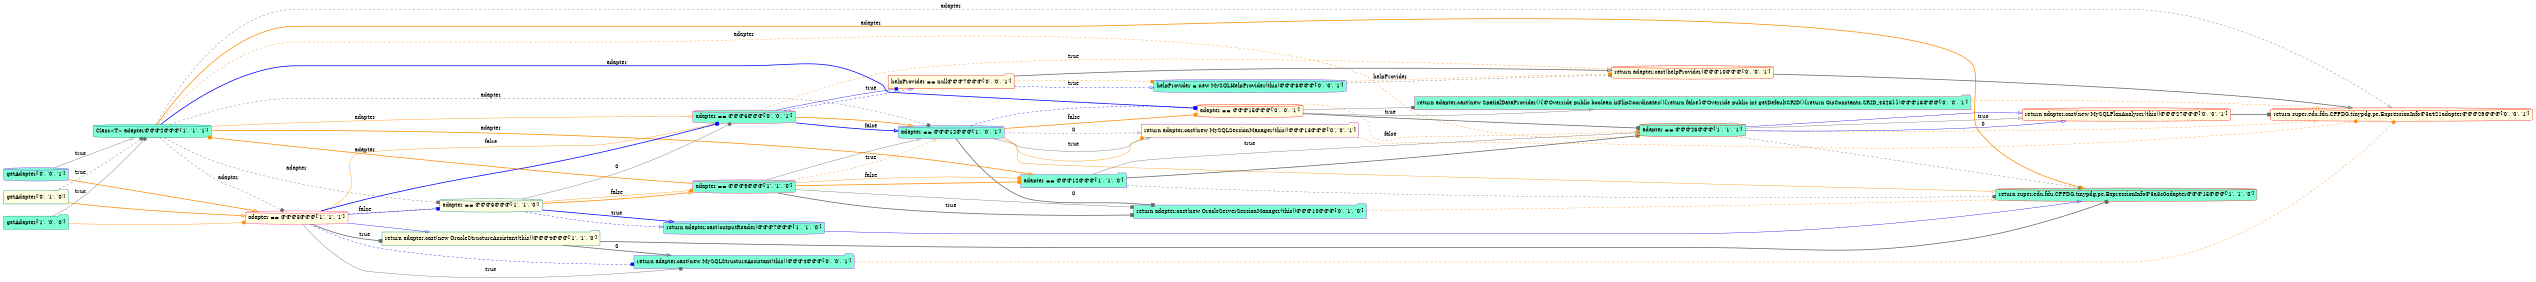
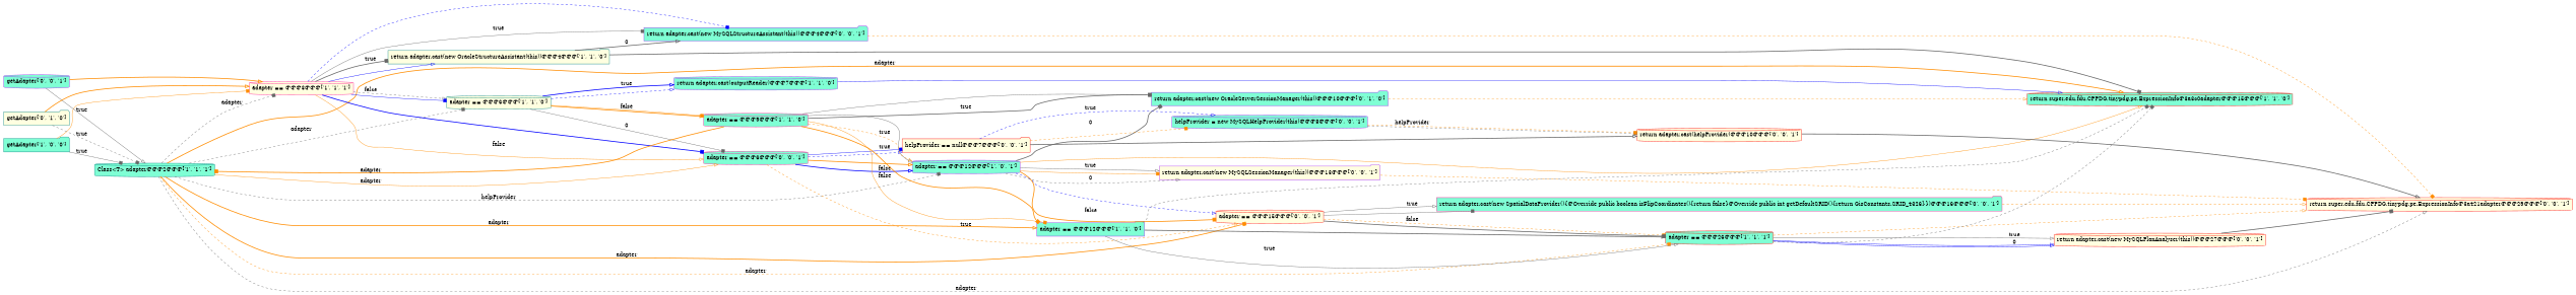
  digraph {
    rankdir=LR
    node [color=purple fillcolor=aquamarine shape=cylinder style=filled]
    edge [arrowhead=onormal color=gray40 style=dashed]
    n1 [color=red fillcolor=lightyellow label="adapter == @@@15@@@['0', '0', '1']"]
    n2 [color=deeppink label="return adapter.cast(new SpatialDataProvider(){@Override public boolean isFlipCoordinates(){return false}@Override public int getDefaultSRID(){return GisConstants.SRID_4326}})@@@16@@@['0', '0', '1']" shape=folder]
    n3 [color=red label="adapter == @@@26@@@['1', '1', '1']"]
    n4 [color=red fillcolor=lightyellow label="return super.edu.fdu.CPPDG.tinypdg.pe.ExpressionInfo@3a421adapter@@@29@@@['0', '0', '1']"]
    n5 [color=red label="return super.edu.fdu.CPPDG.tinypdg.pe.ExpressionInfo@3a3c0adapter@@@15@@@['1', '1', '0']"]
    n6 [color=red fillcolor=lightyellow label="return adapter.cast(new MySQLPlanAnalyser(this))@@@27@@@['0', '0', '1']"]
    n7 [color=teal label="Class<T> adapter@@@2@@@['1', '1', '1']"]
    n8 [color=teal fillcolor=lightyellow label="adapter == @@@6@@@['1', '1', '0']"]
    n9 [color=deeppink fillcolor=lightyellow label="adapter == @@@3@@@['1', '1', '1']"]
    n10 [label="adapter == @@@12@@@['1', '0', '1']"]
    n11 [label="adapter == @@@12@@@['1', '1', '0']" shape=folder]
    n12 [color=deeppink label="adapter == @@@6@@@['0', '0', '1']"]
    n13 [color=deeppink label="adapter == @@@9@@@['1', '1', '0']"]
    n14 [label="return adapter.cast(outputReader)@@@7@@@['1', '1', '0']"]
    n15 [color=teal fillcolor=lightyellow label="return adapter.cast(new OracleStructureAssistant(this))@@@4@@@['1', '1', '0']" shape=folder]
    n16 [label="return adapter.cast(new MySQLStructureAssistant(this))@@@4@@@['0', '0', '1']" shape=folder]
    n17 [label="return adapter.cast(new OracleServerSessionManager(this))@@@10@@@['0', '1', '0']" shape=folder]
    n18 [fillcolor=lightyellow label="return adapter.cast(new MySQLSessionManager(this))@@@13@@@['0', '0', '1']" shape=folder]
    n19 [color=red fillcolor=lightyellow label="return adapter.cast(helpProvider)@@@10@@@['0', '0', '1']"]
    n20 [color=red fillcolor=lightyellow label="helpProvider == null@@@7@@@['0', '0', '1']" shape=folder]
    n21 [color=teal label="getAdapter['1', '0', '0']" shape=folder]
    n22 [label="getAdapter['0', '0', '1']"]
    n23 [label="helpProvider = new MySQLHelpProvider(this)@@@8@@@['0', '0', '1']"]
    n24 [color=teal fillcolor=lightyellow label="getAdapter['0', '1', '0']" shape=folder]
    n1 -> n2 [arrowhead=box style=solid]
    n1 -> n2 [label=true style=solid]
    n1 -> n3 [arrowhead=box color=darkorange label=false]
    n1 -> n3 [arrowhead=box style=bold]
    n2 -> n4 [color=darkorange]
    n3 -> n4 [color=darkorange]
    n3 -> n5 [arrowhead=box]
    n3 -> n6 [label=true style=solid]
    n3 -> n6 [color=blue label=0 style=solid]
    n3 -> n6 [color=blue style=solid]
    n6 -> n4 [arrowhead=box style=bold]
-   n7 -> n1 [arrowhead=box color=blue label=adapter style=bold]
+   n7 -> n1 [arrowhead=box color=darkorange label=adapter style=bold]
    n7 -> n3 [arrowhead=box color=darkorange label=adapter]
    n7 -> n4 [label=adapter]
    n7 -> n5 [color=darkorange label=adapter style=bold]
    n7 -> n8 [arrowhead=box label=adapter]
    n7 -> n9 [arrowhead=box label=adapter]
-   n7 -> n10 [arrowhead=box label=adapter]
+   n7 -> n10 [arrowhead=box label=helpProvider]
    n7 -> n11 [color=darkorange label=adapter style=bold]
    n7 -> n12 [color=darkorange label=adapter style=solid]
    n8 -> n12 [arrowhead=box label=0 style=solid]
    n8 -> n13 [arrowhead=box color=darkorange label=false style=solid]
    n8 -> n13 [color=darkorange style=bold]
    n8 -> n14 [color=blue]
    n8 -> n14 [color=blue label=true style=bold]
    n9 -> n8 [label=false]
    n9 -> n8 [arrowhead=box color=blue style=solid]
    n9 -> n12 [color=darkorange label=false style=solid]
    n9 -> n12 [arrowhead=box color=blue style=bold]
    n9 -> n15 [arrowhead=box label=true style=bold]
    n9 -> n15 [color=blue style=solid]
    n9 -> n16 [arrowhead=box label=true style=solid]
    n9 -> n16 [arrowhead=box color=blue]
    n10 -> n1 [arrowhead=box color=darkorange label=false style=bold]
    n10 -> n1 [color=blue]
    n10 -> n5 [color=darkorange style=solid]
    n10 -> n17 [arrowhead=box label=0 style=bold]
    n10 -> n18 [label=true style=solid]
    n10 -> n18 [arrowhead=box color=darkorange style=solid]
    n10 -> n18 [label=0]
    n11 -> n3 [label=true style=solid]
    n11 -> n3 [style=bold]
    n11 -> n5 [arrowhead=box]
    n12 -> n10 [color=darkorange style=bold]
    n12 -> n10 [color=blue label=false style=bold]
-   n12 -> n19 [color=darkorange label=true]
+   n12 -> n1 [color=darkorange label=true]
    n12 -> n20 [color=blue]
    n12 -> n20 [arrowhead=box color=blue label=true style=solid]
    n13 -> n7 [arrowhead=box color=darkorange label=adapter style=bold]
    n13 -> n10 [style=solid]
    n13 -> n10 [color=darkorange label=true]
    n13 -> n11 [arrowhead=box color=darkorange style=bold]
    n13 -> n11 [arrowhead=box color=darkorange label=false style=solid]
    n13 -> n17 [arrowhead=box style=solid]
    n13 -> n17 [arrowhead=box label=true style=bold]
    n14 -> n5 [color=blue style=solid]
    n15 -> n5 [arrowhead=box style=bold]
    n15 -> n16 [label=0 style=bold]
    n16 -> n4 [arrowhead=box color=darkorange]
    n17 -> n5 [color=darkorange]
    n18 -> n4 [arrowhead=box color=darkorange]
    n19 -> n4 [style=bold]
    n20 -> n19 [style=bold]
    n20 -> n23 [color=blue label=true]
    n20 -> n23 [arrowhead=box color=darkorange]
    n21 -> n7 [arrowhead=box label=true style=solid]
    n21 -> n9 [arrowhead=box color=darkorange style=solid]
    n22 -> n7 [label=true style=solid]
    n22 -> n9 [color=darkorange style=bold]
    n23 -> n19 [arrowhead=box]
    n23 -> n19 [arrowhead=box color=darkorange label=helpProvider]
    n24 -> n7 [arrowhead=box label=true]
    n24 -> n9 [color=darkorange style=bold]
  }
